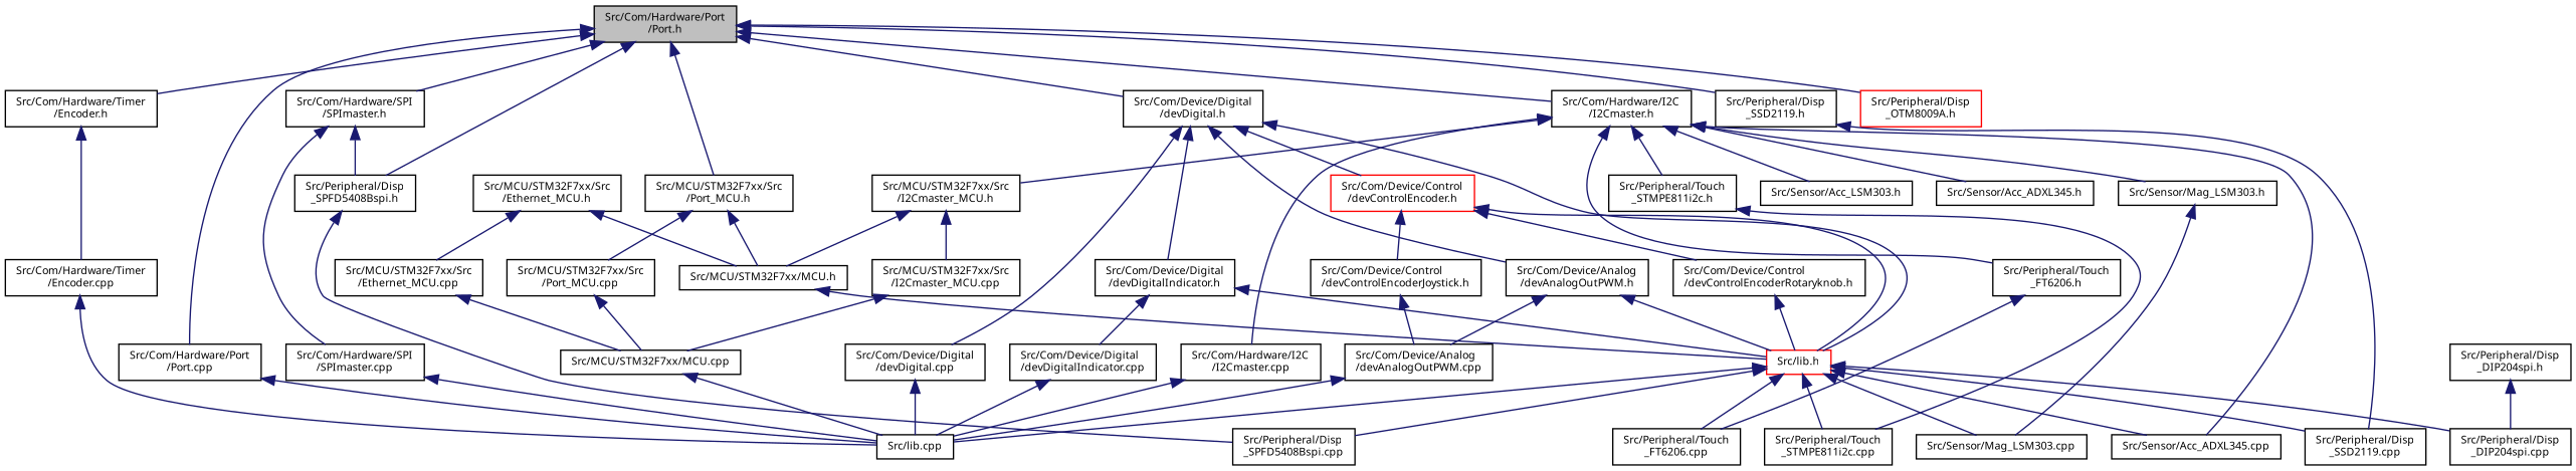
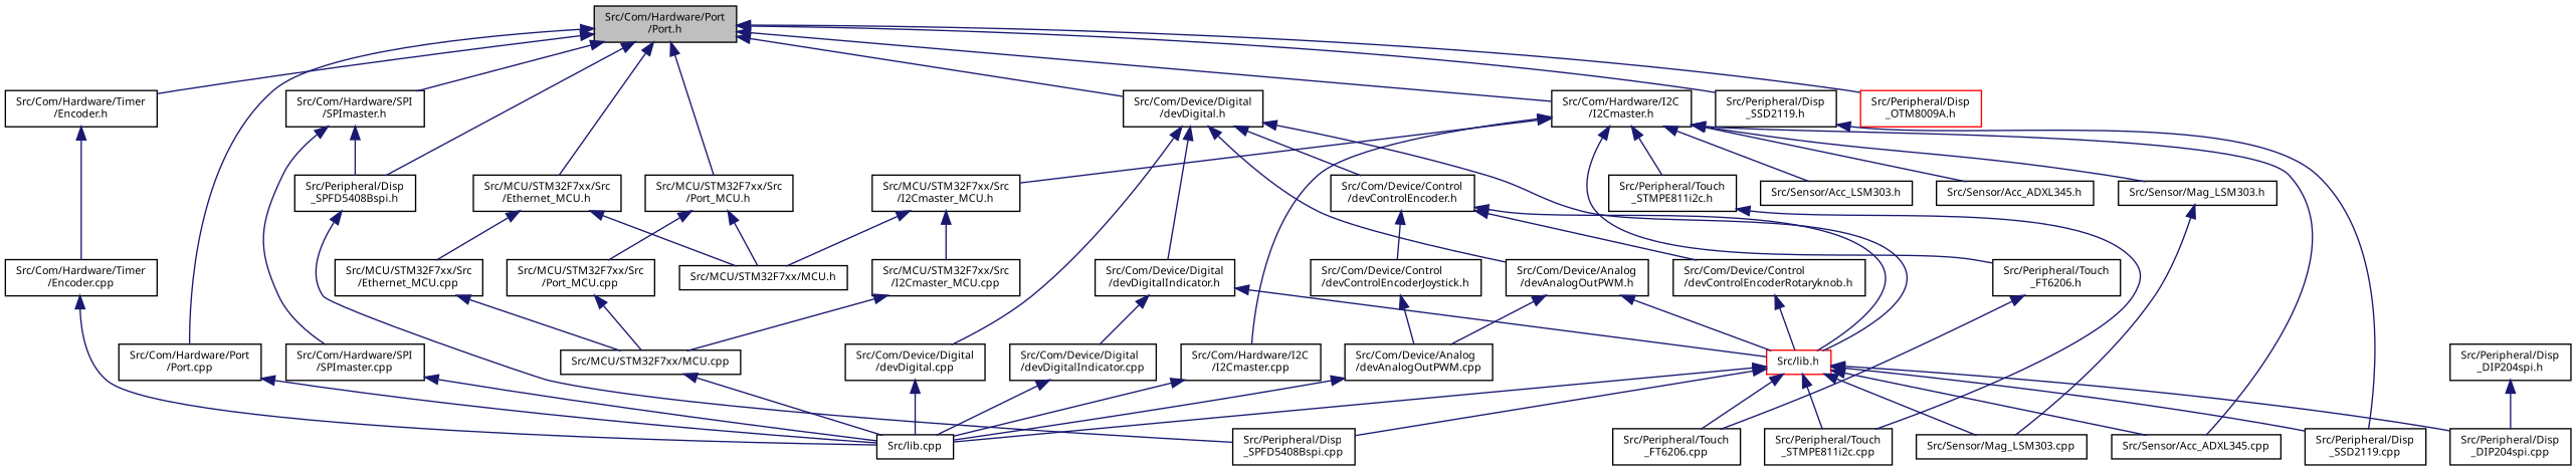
  digraph {
    node [color=black fillcolor=white fontname=Sans fontsize=8 shape=record style=filled]
    edge [color=midnightblue dir=back fontname=Sans fontsize=8 labelfontname=Sans labelfontsize=8 style=solid]
    n1 [fillcolor=grey75 fontcolor=black height=0.2 label="Src/Com/Hardware/Port\l/Port.h" width=0.4]
    n2 [height=0.2 label="Src/Com/Device/Digital\l/devDigital.h" width=0.4]
    n3 [height=0.2 label="Src/Com/Hardware/Timer\l/Encoder.h" width=0.4]
    n4 [height=0.2 label="Src/Com/Hardware/I2C\l/I2Cmaster.h" width=0.4]
    n5 [height=0.2 label="Src/Com/Hardware/Port\l/Port.cpp" width=0.4]
    n6 [height=0.2 label="Src/Com/Hardware/SPI\l/SPImaster.h" width=0.4]
    n7 [height=0.2 label="Src/Peripheral/Disp\l_SPFD5408Bspi.h" width=0.4]
    n8 [height=0.2 label="Src/MCU/STM32F7xx/Src\l/Ethernet_MCU.h" width=0.4]
    n9 [height=0.2 label="Src/MCU/STM32F7xx/Src\l/Port_MCU.h" width=0.4]
    n10 [color=red height=0.2 label="Src/Peripheral/Disp\l_OTM8009A.h" width=0.4]
    n11 [height=0.2 label="Src/Peripheral/Disp\l_SSD2119.h" width=0.4]
    n12 [height=0.2 label="Src/Com/Device/Analog\l/devAnalogOutPWM.h" width=0.4]
    n13 [color=red height=0.2 label="Src/lib.h" width=0.4]
    n14 [height=0.2 label="Src/Com/Device/Digital\l/devDigitalIndicator.h" width=0.4]
-   n15 [color=red height=0.2 label="Src/Com/Device/Control\l/devControlEncoder.h" width=0.4]
+   n15 [height=0.2 label="Src/Com/Device/Control\l/devControlEncoder.h" width=0.4]
    n16 [height=0.2 label="Src/Com/Device/Digital\l/devDigital.cpp" width=0.4]
    n17 [height=0.2 label="Src/Com/Hardware/Timer\l/Encoder.cpp" width=0.4]
    n18 [height=0.2 label="Src/Sensor/Acc_ADXL345.cpp" width=0.4]
    n19 [height=0.2 label="Src/Com/Hardware/I2C\l/I2Cmaster.cpp" width=0.4]
    n20 [height=0.2 label="Src/MCU/STM32F7xx/Src\l/I2Cmaster_MCU.h" width=0.4]
    n21 [height=0.2 label="Src/Peripheral/Touch\l_FT6206.h" width=0.4]
    n22 [height=0.2 label="Src/Peripheral/Touch\l_STMPE811i2c.h" width=0.4]
    n23 [height=0.2 label="Src/Sensor/Acc_ADXL345.h" width=0.4]
    n24 [height=0.2 label="Src/Sensor/Acc_LSM303.h" width=0.4]
    n25 [height=0.2 label="Src/Sensor/Mag_LSM303.h" width=0.4]
    n26 [height=0.2 label="Src/lib.cpp" width=0.4]
    n27 [height=0.2 label="Src/Com/Hardware/SPI\l/SPImaster.cpp" width=0.4]
    n28 [height=0.2 label="Src/Peripheral/Disp\l_SPFD5408Bspi.cpp" width=0.4]
    n29 [height=0.2 label="Src/MCU/STM32F7xx/MCU.h" width=0.4]
    n30 [height=0.2 label="Src/MCU/STM32F7xx/Src\l/Ethernet_MCU.cpp" width=0.4]
    n31 [height=0.2 label="Src/MCU/STM32F7xx/Src\l/Port_MCU.cpp" width=0.4]
    n32 [height=0.2 label="Src/Peripheral/Disp\l_SSD2119.cpp" width=0.4]
    n33 [height=0.2 label="Src/Com/Device/Analog\l/devAnalogOutPWM.cpp" width=0.4]
    n34 [height=0.2 label="Src/Peripheral/Disp\l_DIP204spi.cpp" width=0.4]
    n35 [height=0.2 label="Src/Peripheral/Touch\l_FT6206.cpp" width=0.4]
    n36 [height=0.2 label="Src/Peripheral/Touch\l_STMPE811i2c.cpp" width=0.4]
    n37 [height=0.2 label="Src/Sensor/Mag_LSM303.cpp" width=0.4]
    n38 [height=0.2 label="Src/Com/Device/Digital\l/devDigitalIndicator.cpp" width=0.4]
    n39 [height=0.2 label="Src/Com/Device/Control\l/devControlEncoderJoystick.h" width=0.4]
    n40 [height=0.2 label="Src/Com/Device/Control\l/devControlEncoderRotaryknob.h" width=0.4]
    n41 [height=0.2 label="Src/MCU/STM32F7xx/Src\l/I2Cmaster_MCU.cpp" width=0.4]
    n42 [height=0.2 label="Src/MCU/STM32F7xx/MCU.cpp" width=0.4]
    n43 [height=0.2 label="Src/Peripheral/Disp\l_DIP204spi.h" width=0.4]
    n1 -> n2
    n1 -> n3
    n1 -> n4
    n1 -> n5
    n1 -> n6
    n1 -> n7
+   n1 -> n8
    n1 -> n9
    n1 -> n10
    n1 -> n11
    n2 -> n12
    n2 -> n13
    n2 -> n14
    n2 -> n15
    n2 -> n16
    n3 -> n17
    n4 -> n18
    n4 -> n19
    n4 -> n20
    n4 -> n21
    n4 -> n22
    n4 -> n23
    n4 -> n24
    n4 -> n25
    n5 -> n26
    n6 -> n7
    n6 -> n27
    n7 -> n28
    n8 -> n29
    n8 -> n30
    n9 -> n29
    n9 -> n31
    n11 -> n32
    n12 -> n13
    n12 -> n33
    n13 -> n18
    n13 -> n26
    n13 -> n28
    n13 -> n32
    n13 -> n34
    n13 -> n35
    n13 -> n36
    n13 -> n37
    n14 -> n13
    n14 -> n38
    n15 -> n13
    n15 -> n39
    n15 -> n40
    n16 -> n26
    n17 -> n26
    n19 -> n26
    n20 -> n29
    n20 -> n41
    n21 -> n35
    n22 -> n36
    n25 -> n37
    n27 -> n26
-   n29 -> n13
    n30 -> n42
    n31 -> n42
    n33 -> n26
    n38 -> n26
    n39 -> n33
    n40 -> n13
    n41 -> n42
    n42 -> n26
    n43 -> n34
  }
